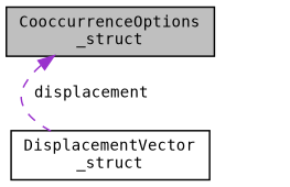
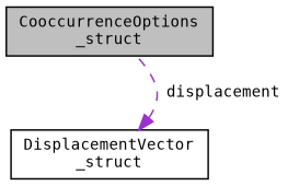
  digraph {
    fontname="DejaVu Sans Mono"
    node [color=black fontname="DejaVu Sans Mono" fontsize=10 shape=record]
    n1 [fillcolor=grey75 fontcolor=black height=0.2 label="CooccurrenceOptions\l_struct" style=filled width=0.4]
    n2 [height=0.2 label="DisplacementVector\l_struct" width=0.4]
-   n1 -> n2 [color=darkorchid3 dir=back fontname="DejaVu Sans Mono" fontsize=10 label=" displacement" labelfontname=FreeSans labelfontsize=10 style=dashed]
+   n2 -> n1 [color=darkorchid3 dir=back fontname="DejaVu Sans Mono" fontsize=10 label=" displacement" labelfontname=FreeSans labelfontsize=10 style=dashed]
  }
